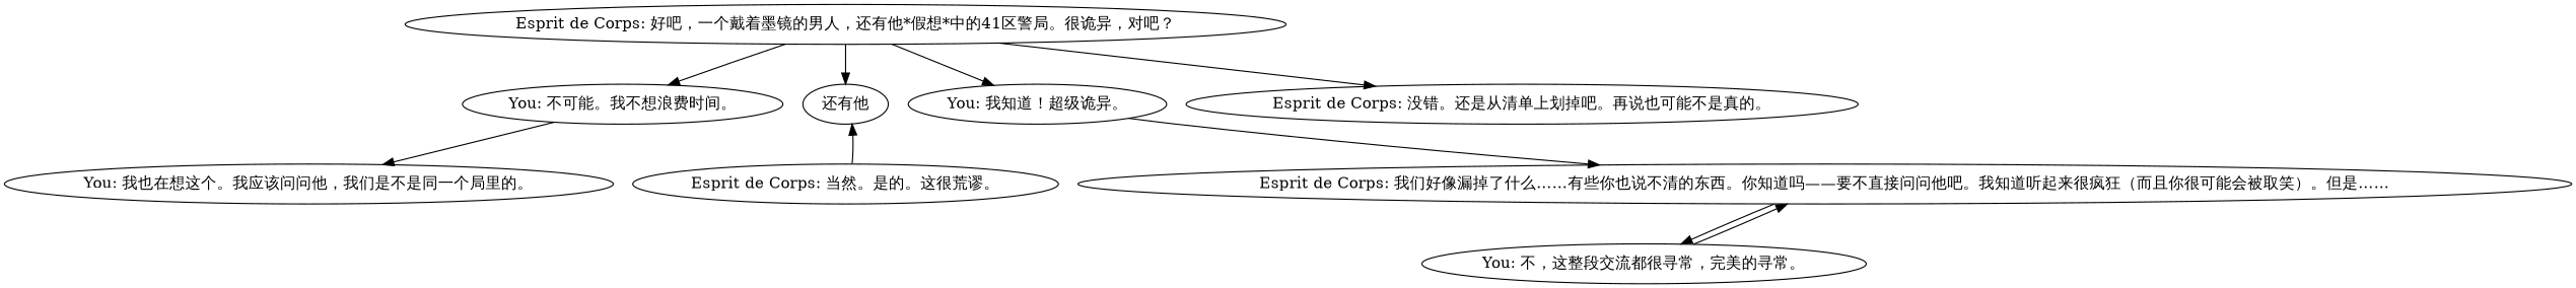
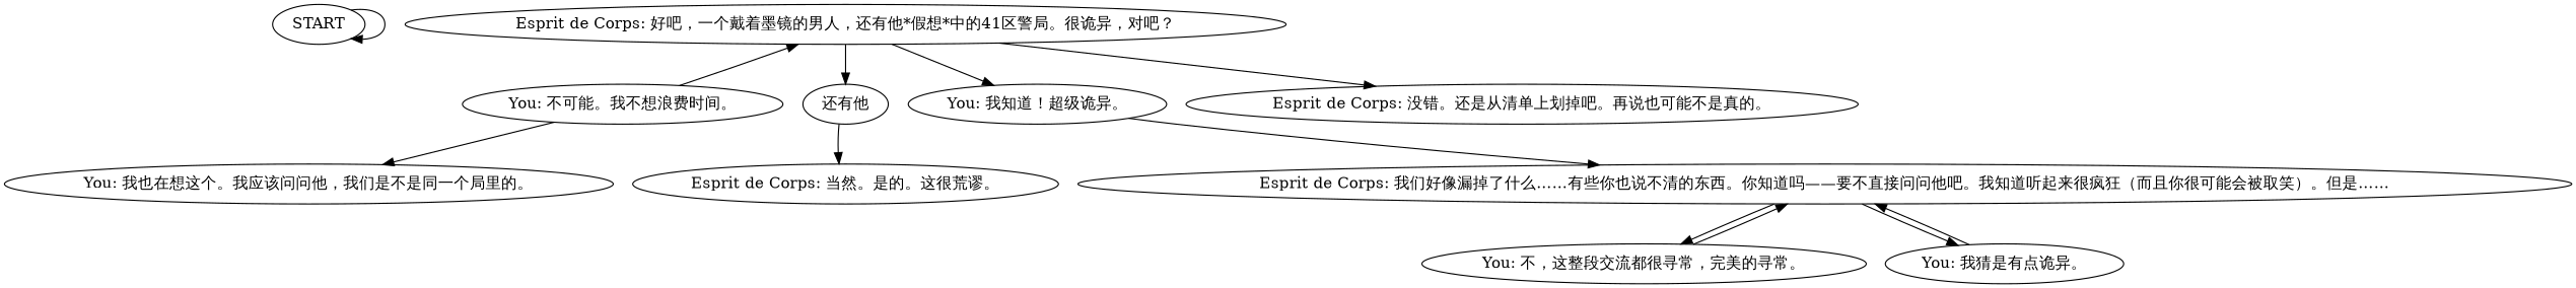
  digraph {
+   n1 [label=START]
    n2 [label="还有他"]
    n3 [label="Esprit de Corps: 当然。是的。这很荒谬。"]
    n4 [label="You: 我知道！超级诡异。"]
    n5 [label="Esprit de Corps: 我们好像漏掉了什么……有些你也说不清的东西。你知道吗——要不直接问问他吧。我知道听起来很疯狂（而且你很可能会被取笑）。但是……"]
    n6 [label="You: 不，这整段交流都很寻常，完美的寻常。"]
+   n7 [label="You: 我猜是有点诡异。"]
    n8 [label="You: 不可能。我不想浪费时间。"]
    n9 [label="You: 我也在想这个。我应该问问他，我们是不是同一个局里的。"]
    n10 [label="Esprit de Corps: 没错。还是从清单上划掉吧。再说也可能不是真的。"]
    n11 [label="Esprit de Corps: 好吧，一个戴着墨镜的男人，还有他*假想*中的41区警局。很诡异，对吧？"]
-   n3 -> n2
+   n1 -> n1
+   n2 -> n3
    n4 -> n5
    n5 -> n6
+   n5 -> n7
    n6 -> n5
+   n7 -> n5
    n8 -> n9
    n11 -> n2
    n11 -> n4
-   n11 -> n8
+   n8 -> n11
    n11 -> n10
  }
